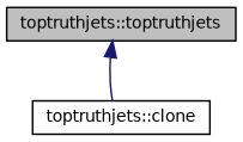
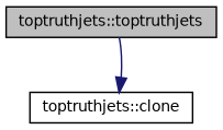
  digraph {
    rankdir=TB
    node [color=black fontname=Helvetica fontsize=10 shape=record style=filled]
    n1 [fillcolor=grey75 fontcolor=black height=0.2 label="toptruthjets::toptruthjets" width=0.4]
    n2 [fillcolor=white height=0.2 label="toptruthjets::clone" width=0.4]
-   n1 -> n2 [color=midnightblue dir=back fontname=Helvetica fontsize=10 labelfontname=Helvetica labelfontsize=10 style=solid]
+   n2 -> n1 [color=midnightblue dir=back fontname=Helvetica fontsize=10 labelfontname=Helvetica labelfontsize=10 style=solid]
  }
